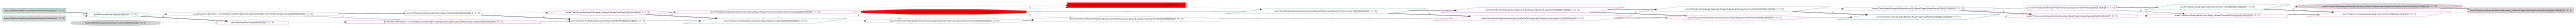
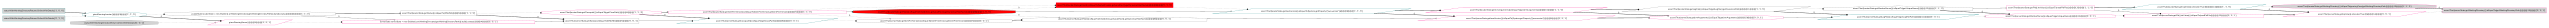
  digraph {
    rankdir=LR
    fontname=Nunito
    node [fillcolor=white shape=octagon style=filled color=deeppink fontname=Nunito]
    edge [style=bold arrowhead=dot fontname=Nunito]
    n1 [label="assertThat(locatorState.getStatus()).isEqualTo(ONLINE)@@@5@@@['1', '1', '0']" shape=box color=gray40]
    n2 [label="assertThat(serverState.getStatus()).isEqualTo(ONLINE)@@@5@@@['0', '0', '1']" shape=box color=gray40]
    n3 [label="assertThat(locatorState.getClasspath()).isEqualTo(getClassPath())@@@6@@@['1', '1', '0']"]
    n4 [fillcolor=red label="assertThat(locatorState.getHost()).isEqualTo(SocketCreator.getLocalHost().getCanonicalHostName())@@@8@@@['0', '1', '0']" shape=box]
    n5 [label="assertThat(locatorState.getJavaVersion()).isEqualTo(System.getProperty(\"java.version\"))@@@9@@@['1', '1', '0']" shape=parallelogram color=teal]
    n6 [fillcolor=lightgray label="statusWithWorkingDirectoryReturnsOnlineWithDetails['1', '0', '0']" shape=box color=teal]
    n7 [label="givenRunningLocator()@@@3@@@['1', '1', '0']" color=teal]
    n8 [label="assertThat(locatorState.getLogFile()).isEqualTo(getLogFile().getCanonicalPath())@@@11@@@['1', '1', '0']" shape=parallelogram color=gray40]
    n9 [label="assertThat(serverState.getLogFile()).isEqualTo(getLogFilePath())@@@11@@@['0', '0', '1']" shape=parallelogram color=teal]
    n10 [label="assertThat(locatorState.getMemberName()).isEqualTo(getUniqueName())@@@12@@@['1', '1', '0']" shape=house color=gray40]
    n11 [fillcolor=lightgray label="statusWithWorkingDirectoryReturnsOnlineWithDetails['0', '0', '1']" color=gray40]
-   n12 [label="givenRunningServer()@@@3@@@['0', '0', '1']" shape=house]
+   n12 [label="givenRunningServer()@@@3@@@['0', '0', '1']" shape=parallelogram]
    n13 [label="assertThat(serverState.getMemberName()).isEqualTo(getUniqueName())@@@12@@@['0', '0', '1']"]
    n14 [label="assertThat(serverState.getPid().intValue()).isEqualTo(readPidFile())@@@13@@@['0', '0', '1']" shape=house]
    n15 [fillcolor=lightgray label="assertThat(serverState.getWorkingDirectory()).isEqualTo(getWorkingDirectoryPath())@@@15@@@['0', '0', '1']" shape=box]
    n16 [label="assertThat(serverState.getJavaVersion()).isEqualTo(System.getProperty(\"java.version\"))@@@9@@@['0', '0', '1']" shape=parallelogram]
    n17 [label="assertThat(locatorState.getJvmArguments()).isEqualTo(getJvmArguments())@@@10@@@['1', '1', '0']" shape=parallelogram]
    n18 [label="assertThat(locatorState.getPid().intValue()).isEqualTo(readPidFile())@@@13@@@['1', '1', '0']" shape=box]
    n19 [label="assertThat(locatorState.getUptime()).isGreaterThan(0)@@@14@@@['1', '1', '0']" shape=parallelogram color=teal]
    n20 [label="assertThat(serverState.getClasspath()).isEqualTo(getClassPath())@@@6@@@['0', '0', '1']" shape=parallelogram color=teal]
    n21 [label="assertThat(locatorState.getGemFireVersion()).isEqualTo(GemFireVersion.getGemFireVersion())@@@7@@@['1', '1', '0']" shape=house]
    n22 [fillcolor=red label="assertThat(locatorState.getHost()).isEqualTo(InetAddress.getLocalHost().getCanonicalHostName())@@@8@@@['1', '0', '0']" color=teal]
    n23 [label="assertThat(serverState.getGemFireVersion()).isEqualTo(GemFireVersion.getGemFireVersion())@@@7@@@['0', '0', '1']" color=gray40]
    n24 [label="ServerState serverState = new Builder().setWorkingDirectory(getWorkingDirectoryPath()).build().status()@@@4@@@['0', '0', '1']" shape=house]
    n25 [label="LocatorState locatorState = new Builder().setWorkingDirectory(getWorkingDirectoryPath()).build().status()@@@4@@@['1', '1', '0']" color=gray40]
    n26 [label="assertThat(serverState.getJvmArguments()).isEqualTo(getJvmArguments())@@@10@@@['0', '0', '1']"]
    n27 [label="assertThat(serverState.getHost()).isEqualTo(InetAddress.getLocalHost().getCanonicalHostName())@@@8@@@['0', '0', '1']" shape=house color=gray40]
    n28 [fillcolor=lightgray label="assertThat(locatorState.getWorkingDirectory()).isEqualToIgnoringCase(getWorkingDirectoryPath())@@@15@@@['1', '1', '0']"]
    n29 [label="assertThat(serverState.getUptime()).isGreaterThan(0)@@@14@@@['0', '0', '1']" shape=parallelogram]
    n30 [fillcolor=lightgray label="statusWithWorkingDirectoryReturnsOnlineWithDetails['0', '1', '0']" shape=box color=teal]
    n1 -> n2 [label=0]
    n1 -> n3 [style=dotted]
    n2 -> n20 [style=solid]
    n3 -> n20 [label=0]
    n3 -> n21 [arrowhead=odot]
    n4 -> n5 [style=dotted]
    n5 -> n16 [label=0]
    n5 -> n17
    n6 -> n7 [arrowhead=odot]
    n7 -> n12 [label=0]
    n7 -> n25 [style=dotted]
    n8 -> n9 [label=0]
    n8 -> n10 [style=dotted]
    n9 -> n13 [style=dotted arrowhead=odot]
    n10 -> n13 [label=0]
    n10 -> n18 [style=solid arrowhead=odot]
    n11 -> n12 [style=dotted arrowhead=odot]
    n12 -> n24 [style=dotted]
    n13 -> n14 [style=dotted]
    n14 -> n29 [arrowhead=odot]
    n16 -> n26 [arrowhead=odot]
    n17 -> n8
    n17 -> n26 [label=0 arrowhead=odot]
    n18 -> n14 [label=0 style=solid]
    n18 -> n19 [arrowhead=odot]
    n19 -> n28 [style=dotted]
    n19 -> n29 [label=0]
    n20 -> n23 [style=dotted]
    n21 -> n4 [style=dotted]
    n21 -> n22 [style=solid]
    n21 -> n23 [label=0 style=dotted arrowhead=odot]
    n22 -> n4 [label=0 style=dotted]
    n22 -> n5 [style=solid arrowhead=odot]
    n22 -> n27 [label=0 style=dotted arrowhead=odot]
    n23 -> n27
    n24 -> n2 [style=solid]
    n25 -> n1 [arrowhead=odot]
    n25 -> n24 [label=0 style=solid arrowhead=odot]
    n26 -> n9 [style=solid]
    n27 -> n16 [style=solid arrowhead=odot]
    n28 -> n15 [label=0 arrowhead=odot]
    n29 -> n15 [style=dotted arrowhead=odot]
    n30 -> n7 [style=dotted]
  }
